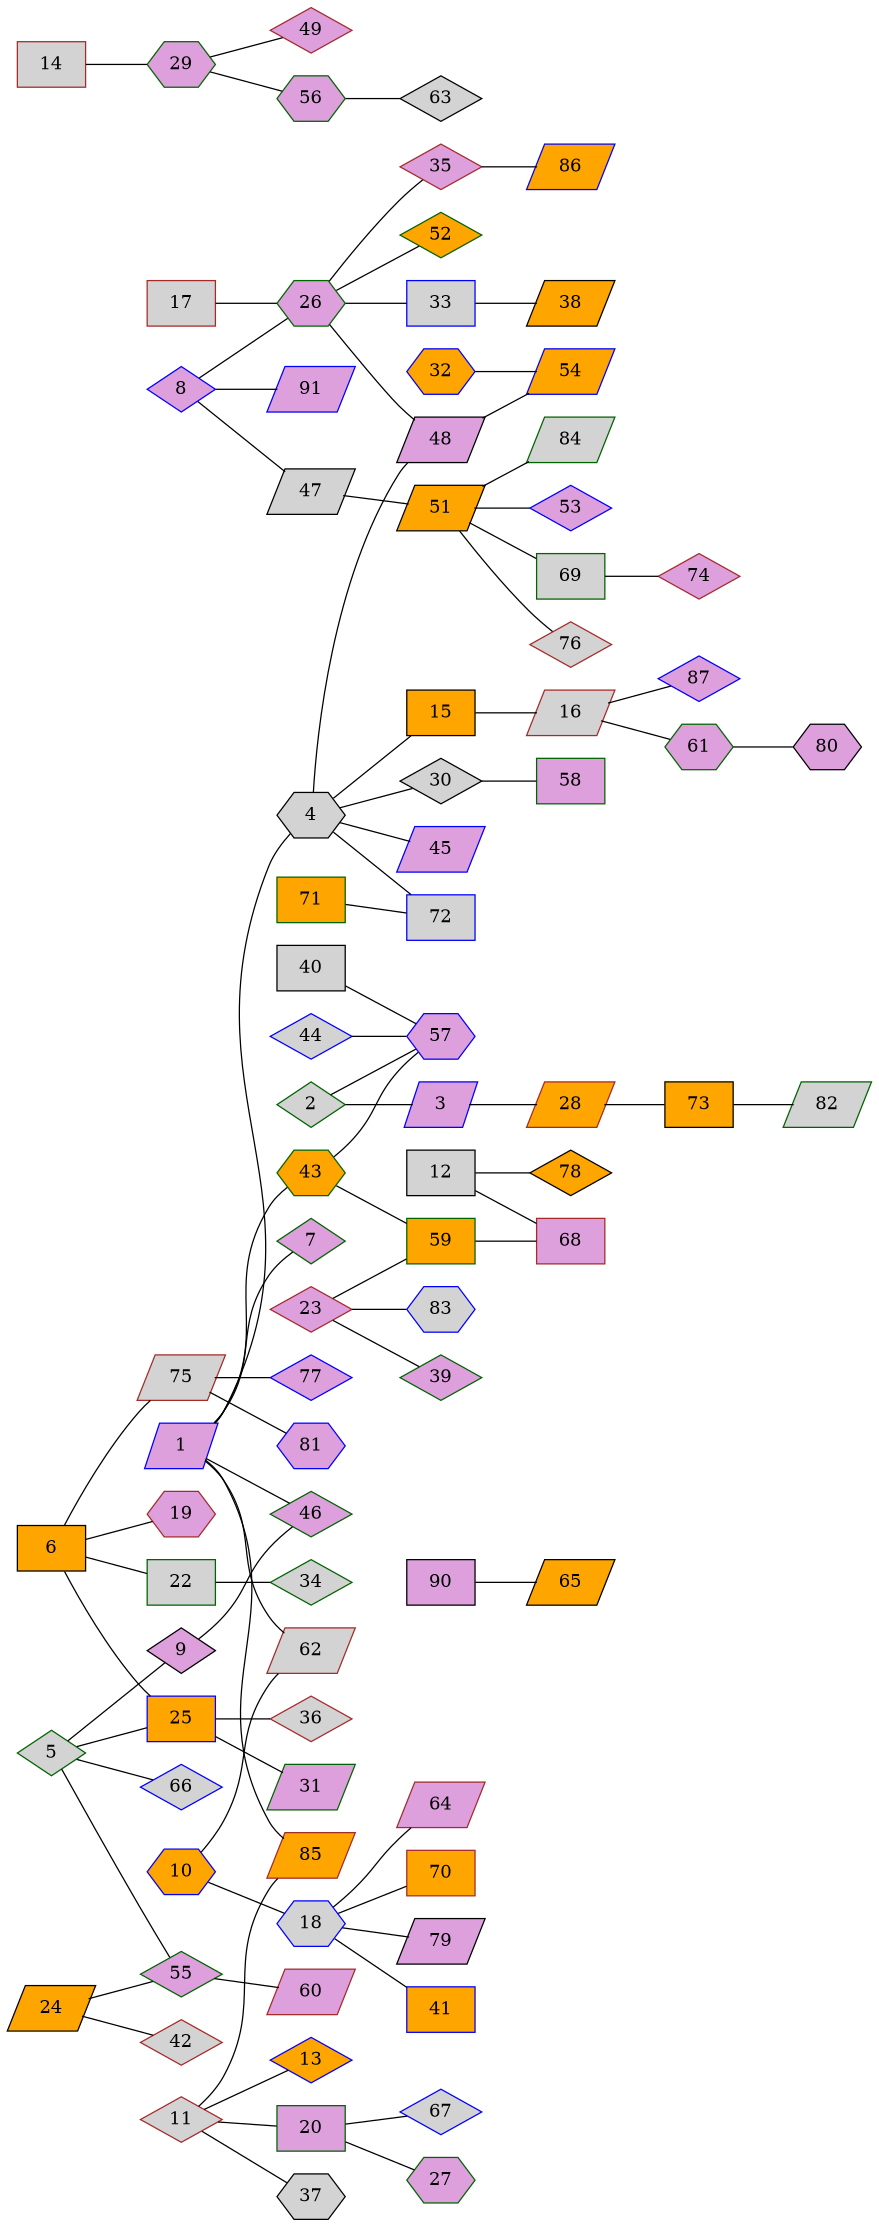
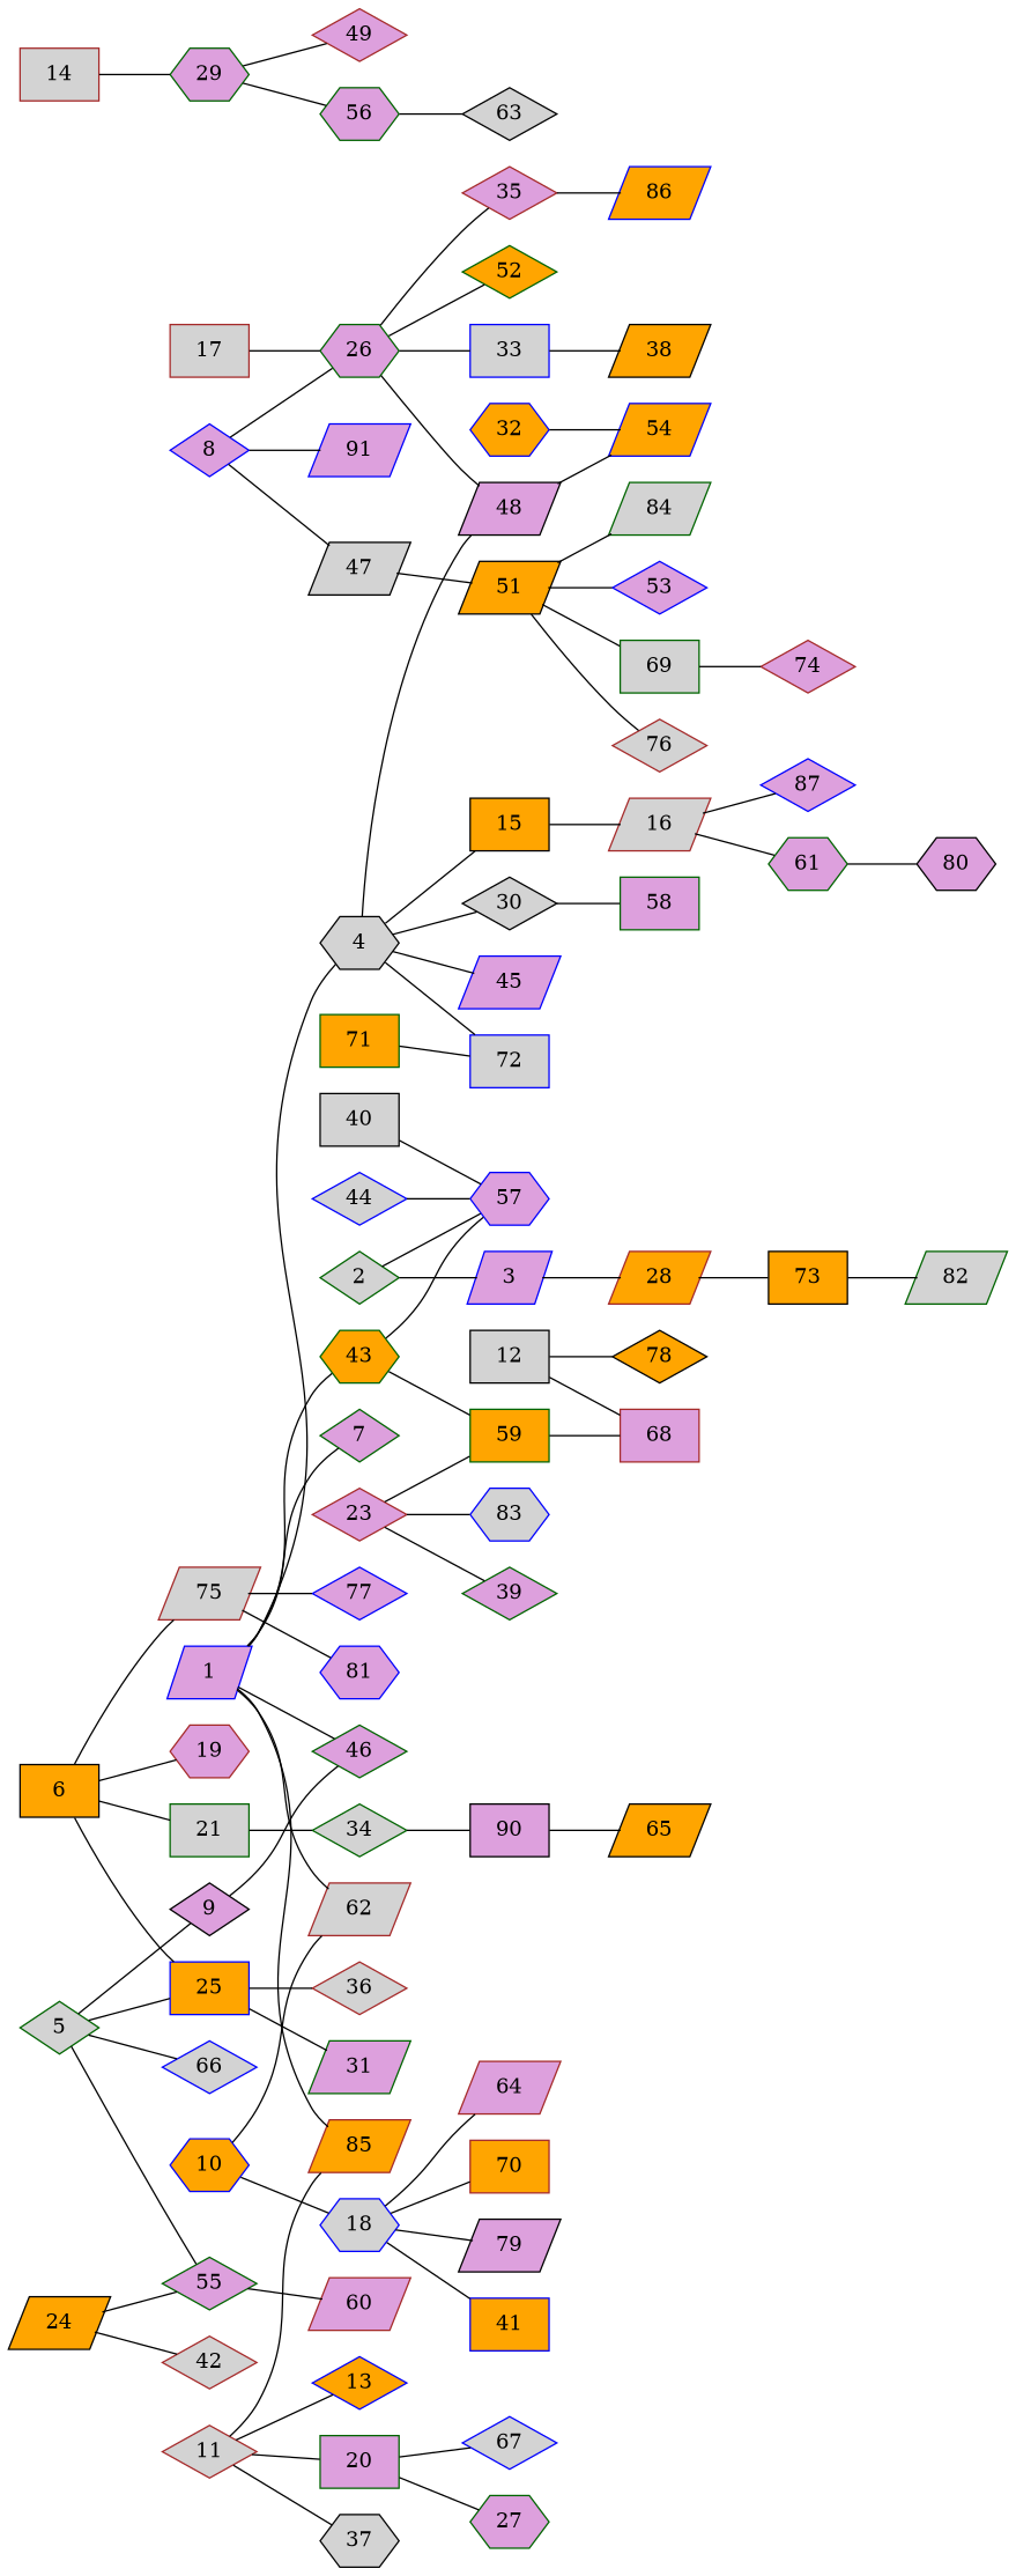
  graph {
    rankdir=LR
    node [color=blue fillcolor=plum shape=diamond style=filled]
    edge [weight=1.0]
    1 [shape=parallelogram]
    4 [color=black fillcolor=lightgrey shape=hexagon]
    7 [color=darkgreen]
    43 [color=darkgreen fillcolor=orange shape=hexagon]
    46 [color=darkgreen]
    62 [color=brown fillcolor=lightgrey shape=parallelogram]
    85 [color=brown fillcolor=orange shape=parallelogram]
    15 [color=black fillcolor=orange shape=box]
    30 [color=black fillcolor=lightgrey]
    45 [shape=parallelogram]
    48 [color=black shape=parallelogram]
    72 [fillcolor=lightgrey shape=box]
    57 [shape=hexagon]
    59 [color=darkgreen fillcolor=orange shape=box]
    2 [color=darkgreen fillcolor=lightgrey]
    3 [shape=parallelogram]
    28 [color=brown fillcolor=orange shape=parallelogram]
    73 [color=black fillcolor=orange shape=box]
    16 [color=brown fillcolor=lightgrey shape=parallelogram]
    58 [color=darkgreen shape=box]
    54 [fillcolor=orange shape=parallelogram]
    5 [color=darkgreen fillcolor=lightgrey]
    9 [color=black]
    25 [fillcolor=orange shape=box]
    55 [color=darkgreen]
    66 [fillcolor=lightgrey]
    31 [color=darkgreen shape=parallelogram]
    36 [color=brown fillcolor=lightgrey]
    60 [color=brown shape=parallelogram]
    6 [color=black fillcolor=orange shape=box]
    19 [color=brown shape=hexagon]
-   22 [color=darkgreen fillcolor=lightgrey shape=box]
+   22 [color=darkgreen fillcolor=lightgrey shape=box label=21]
    75 [color=brown fillcolor=lightgrey shape=parallelogram]
    34 [color=darkgreen fillcolor=lightgrey]
    77
    81 [shape=hexagon]
    n37 [label=91 shape=parallelogram]
    8
    26 [color=darkgreen shape=hexagon]
    47 [color=black fillcolor=lightgrey shape=parallelogram]
    33 [fillcolor=lightgrey shape=box]
    35 [color=brown]
    52 [color=darkgreen fillcolor=orange]
    51 [color=black fillcolor=orange shape=parallelogram]
    10 [fillcolor=orange shape=hexagon]
    18 [fillcolor=lightgrey shape=hexagon]
    41 [fillcolor=orange shape=box]
    64 [color=brown shape=parallelogram]
    70 [color=brown fillcolor=orange shape=box]
    79 [color=black shape=parallelogram]
    11 [color=brown fillcolor=lightgrey]
    13 [fillcolor=orange]
    20 [color=darkgreen shape=box]
    37 [color=black fillcolor=lightgrey shape=hexagon]
    27 [color=darkgreen shape=hexagon]
    67 [fillcolor=lightgrey]
    12 [color=black fillcolor=lightgrey shape=box]
    68 [color=brown shape=box]
    78 [color=black fillcolor=orange]
    14 [color=brown fillcolor=lightgrey shape=box]
    29 [color=darkgreen shape=hexagon]
    49 [color=brown]
    56 [color=darkgreen shape=hexagon]
    61 [color=darkgreen shape=hexagon]
    87
    80 [color=black shape=hexagon]
    17 [color=brown fillcolor=lightgrey shape=box]
    n68 [color=black label=90 shape=box]
    23 [color=brown]
    39 [color=darkgreen]
    83 [fillcolor=lightgrey shape=hexagon]
    24 [color=black fillcolor=orange shape=parallelogram]
    42 [color=brown fillcolor=lightgrey]
    38 [color=black fillcolor=orange shape=parallelogram]
    86 [fillcolor=orange shape=parallelogram]
    82 [color=darkgreen fillcolor=lightgrey shape=parallelogram]
    63 [color=black fillcolor=lightgrey]
    32 [fillcolor=orange shape=hexagon]
    65 [color=black fillcolor=orange shape=parallelogram]
    40 [color=black fillcolor=lightgrey shape=box]
    44 [fillcolor=lightgrey]
    53
    69 [color=darkgreen fillcolor=lightgrey shape=box]
    76 [color=brown fillcolor=lightgrey]
    84 [color=darkgreen fillcolor=lightgrey shape=parallelogram]
    74 [color=brown]
    71 [color=darkgreen fillcolor=orange shape=box]
    1 -- 4
    1 -- 7
    1 -- 43
    1 -- 46
    1 -- 62
    1 -- 85
    4 -- 15
    4 -- 30
    4 -- 45
    4 -- 48
    4 -- 72
    43 -- 57
    43 -- 59
    15 -- 16
    30 -- 58
    48 -- 54
    59 -- 68
    2 -- 57
    2 -- 3
    3 -- 28
    28 -- 73
    73 -- 82
    16 -- 61
    16 -- 87
    5 -- 9
    5 -- 25
    5 -- 55
    5 -- 66
    9 -- 46
    25 -- 31
    25 -- 36
    55 -- 60
    6 -- 25
    6 -- 19
    6 -- 22
    6 -- 75
    22 -- 34
    75 -- 77
    75 -- 81
+   34 -- n68
    8 -- n37
    8 -- 26
    8 -- 47
    26 -- 48
    26 -- 33
    26 -- 35
    26 -- 52
    47 -- 51
    33 -- 38
    35 -- 86
    51 -- 53
    51 -- 69
    51 -- 76
    51 -- 84
    10 -- 62
    10 -- 18
    18 -- 41
    18 -- 64
    18 -- 70
    18 -- 79
    11 -- 85
    11 -- 13
    11 -- 20
    11 -- 37
    20 -- 27
    20 -- 67
    12 -- 68
    12 -- 78
    14 -- 29
    29 -- 49
    29 -- 56
    56 -- 63
    61 -- 80
    17 -- 26
    n68 -- 65
    23 -- 59
    23 -- 39
    23 -- 83
    24 -- 55
    24 -- 42
    32 -- 54
    40 -- 57
    44 -- 57
    69 -- 74
    71 -- 72
  }
